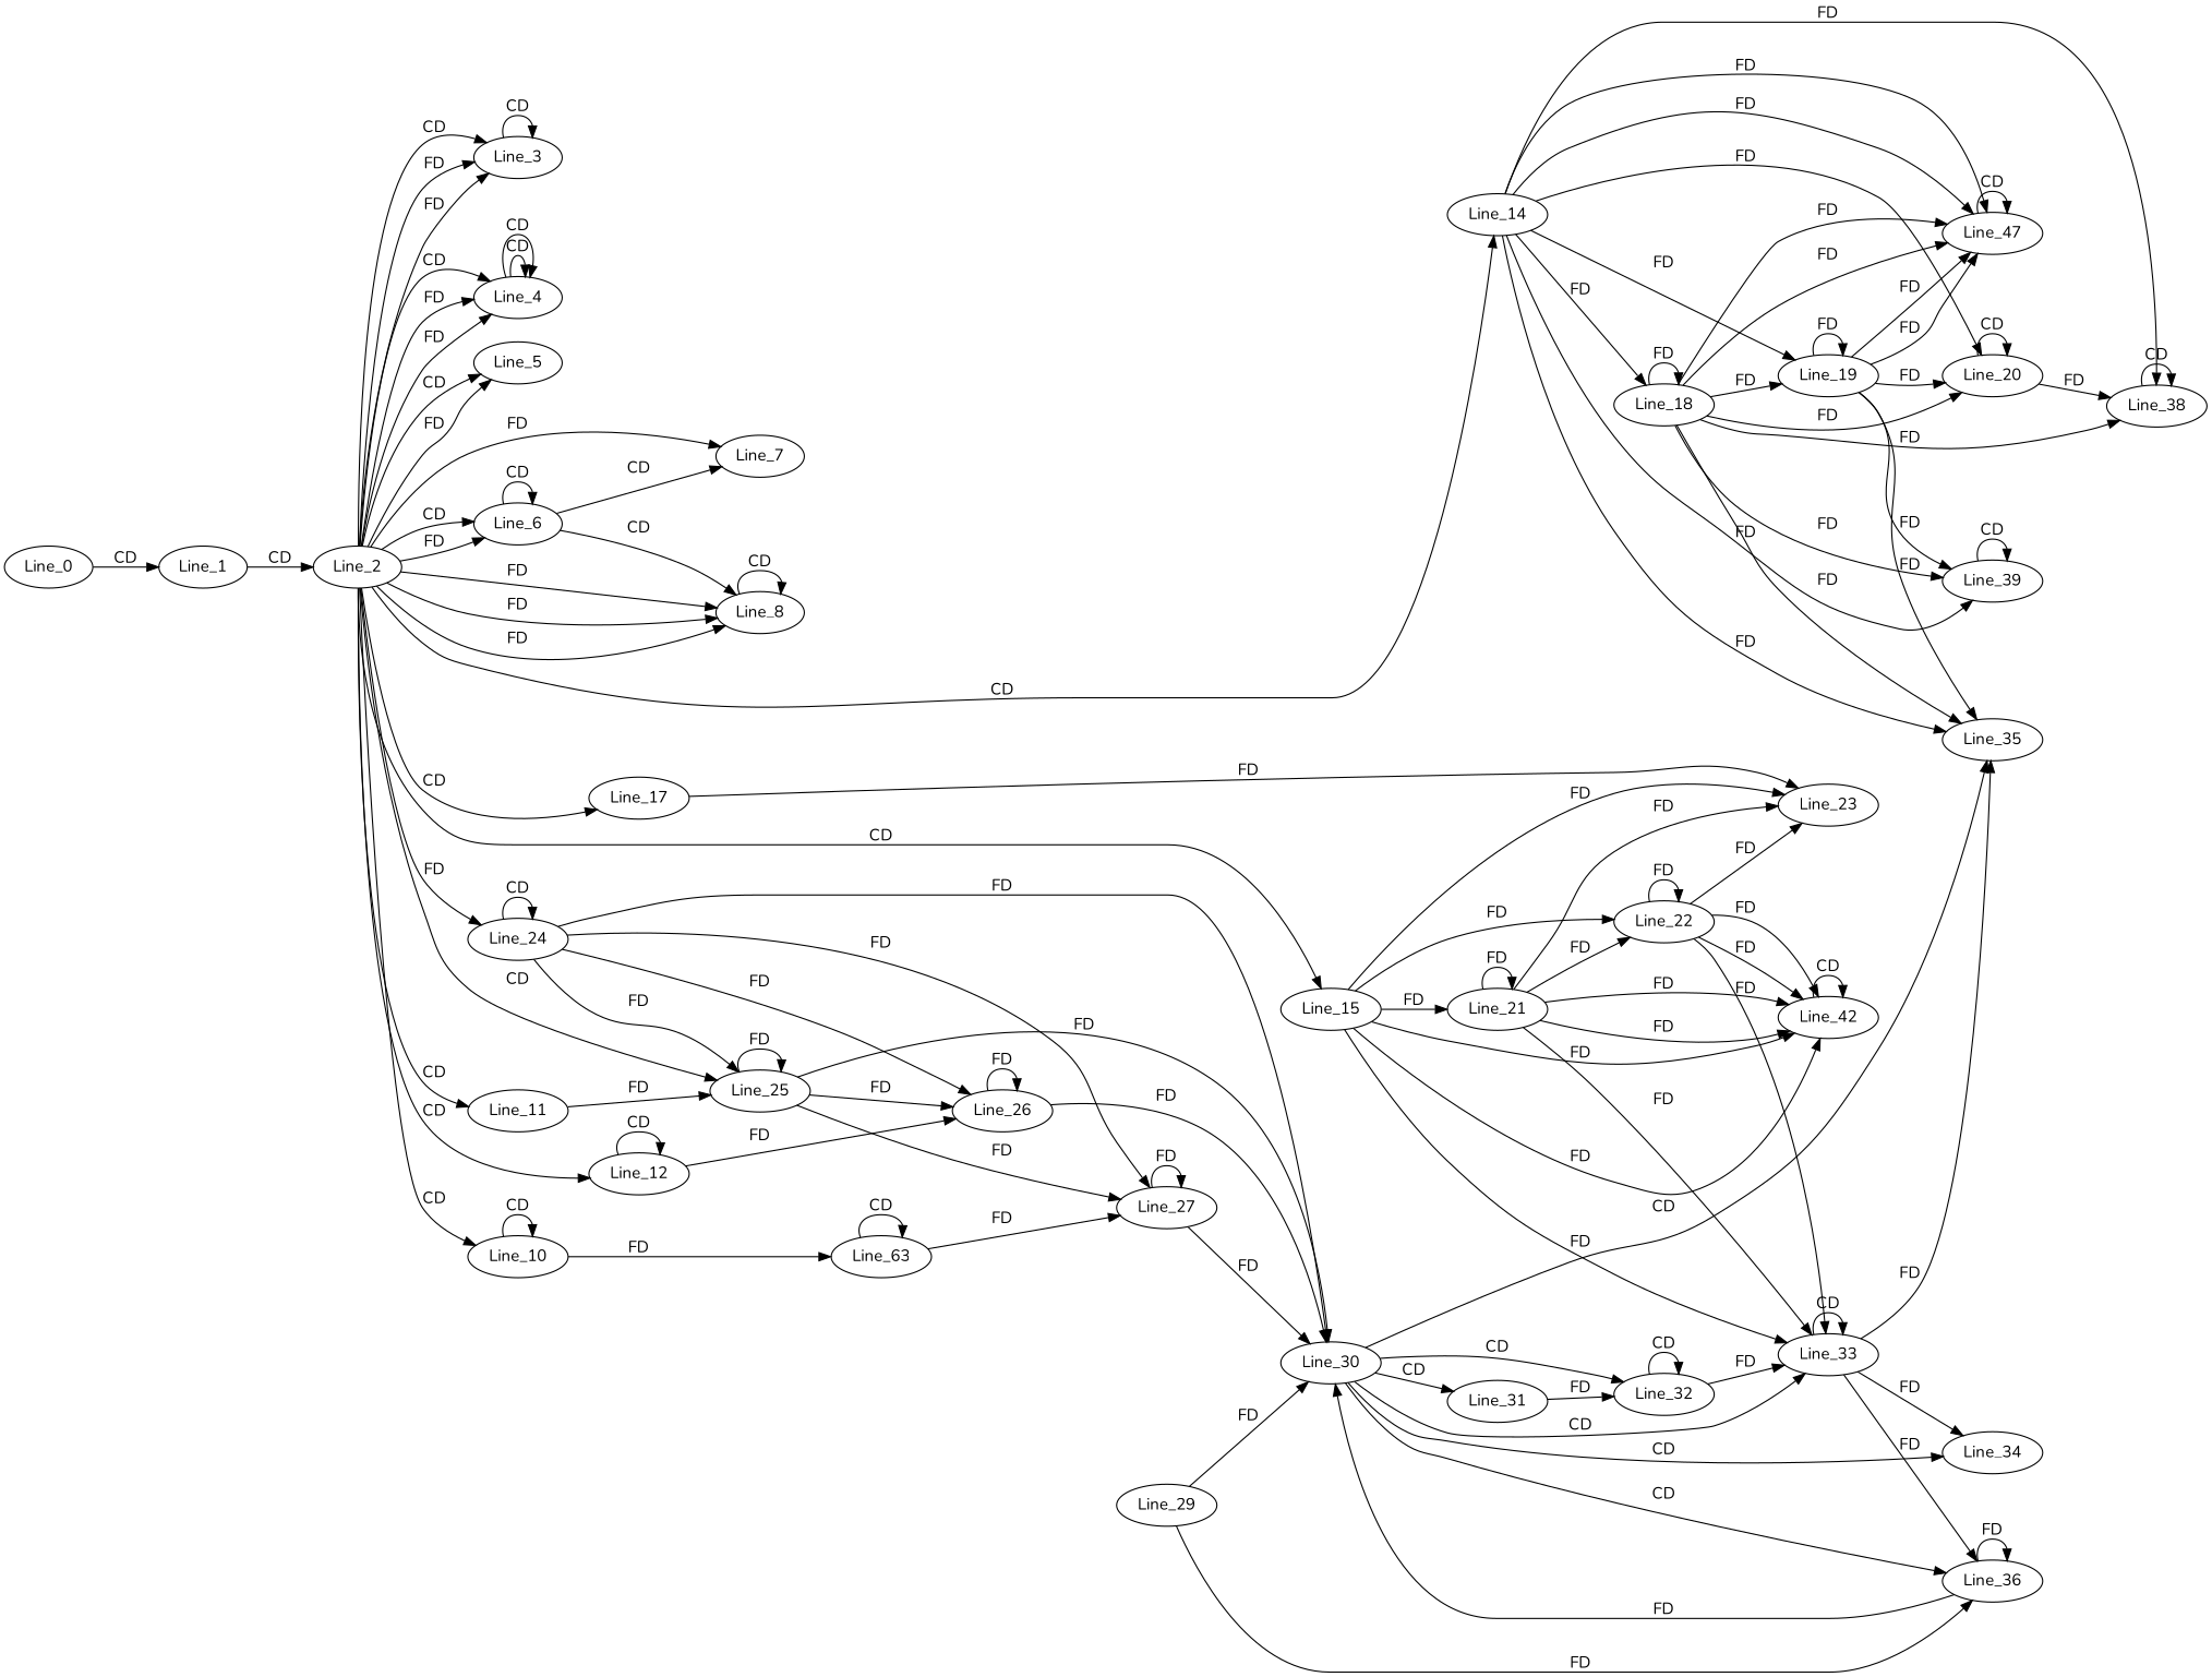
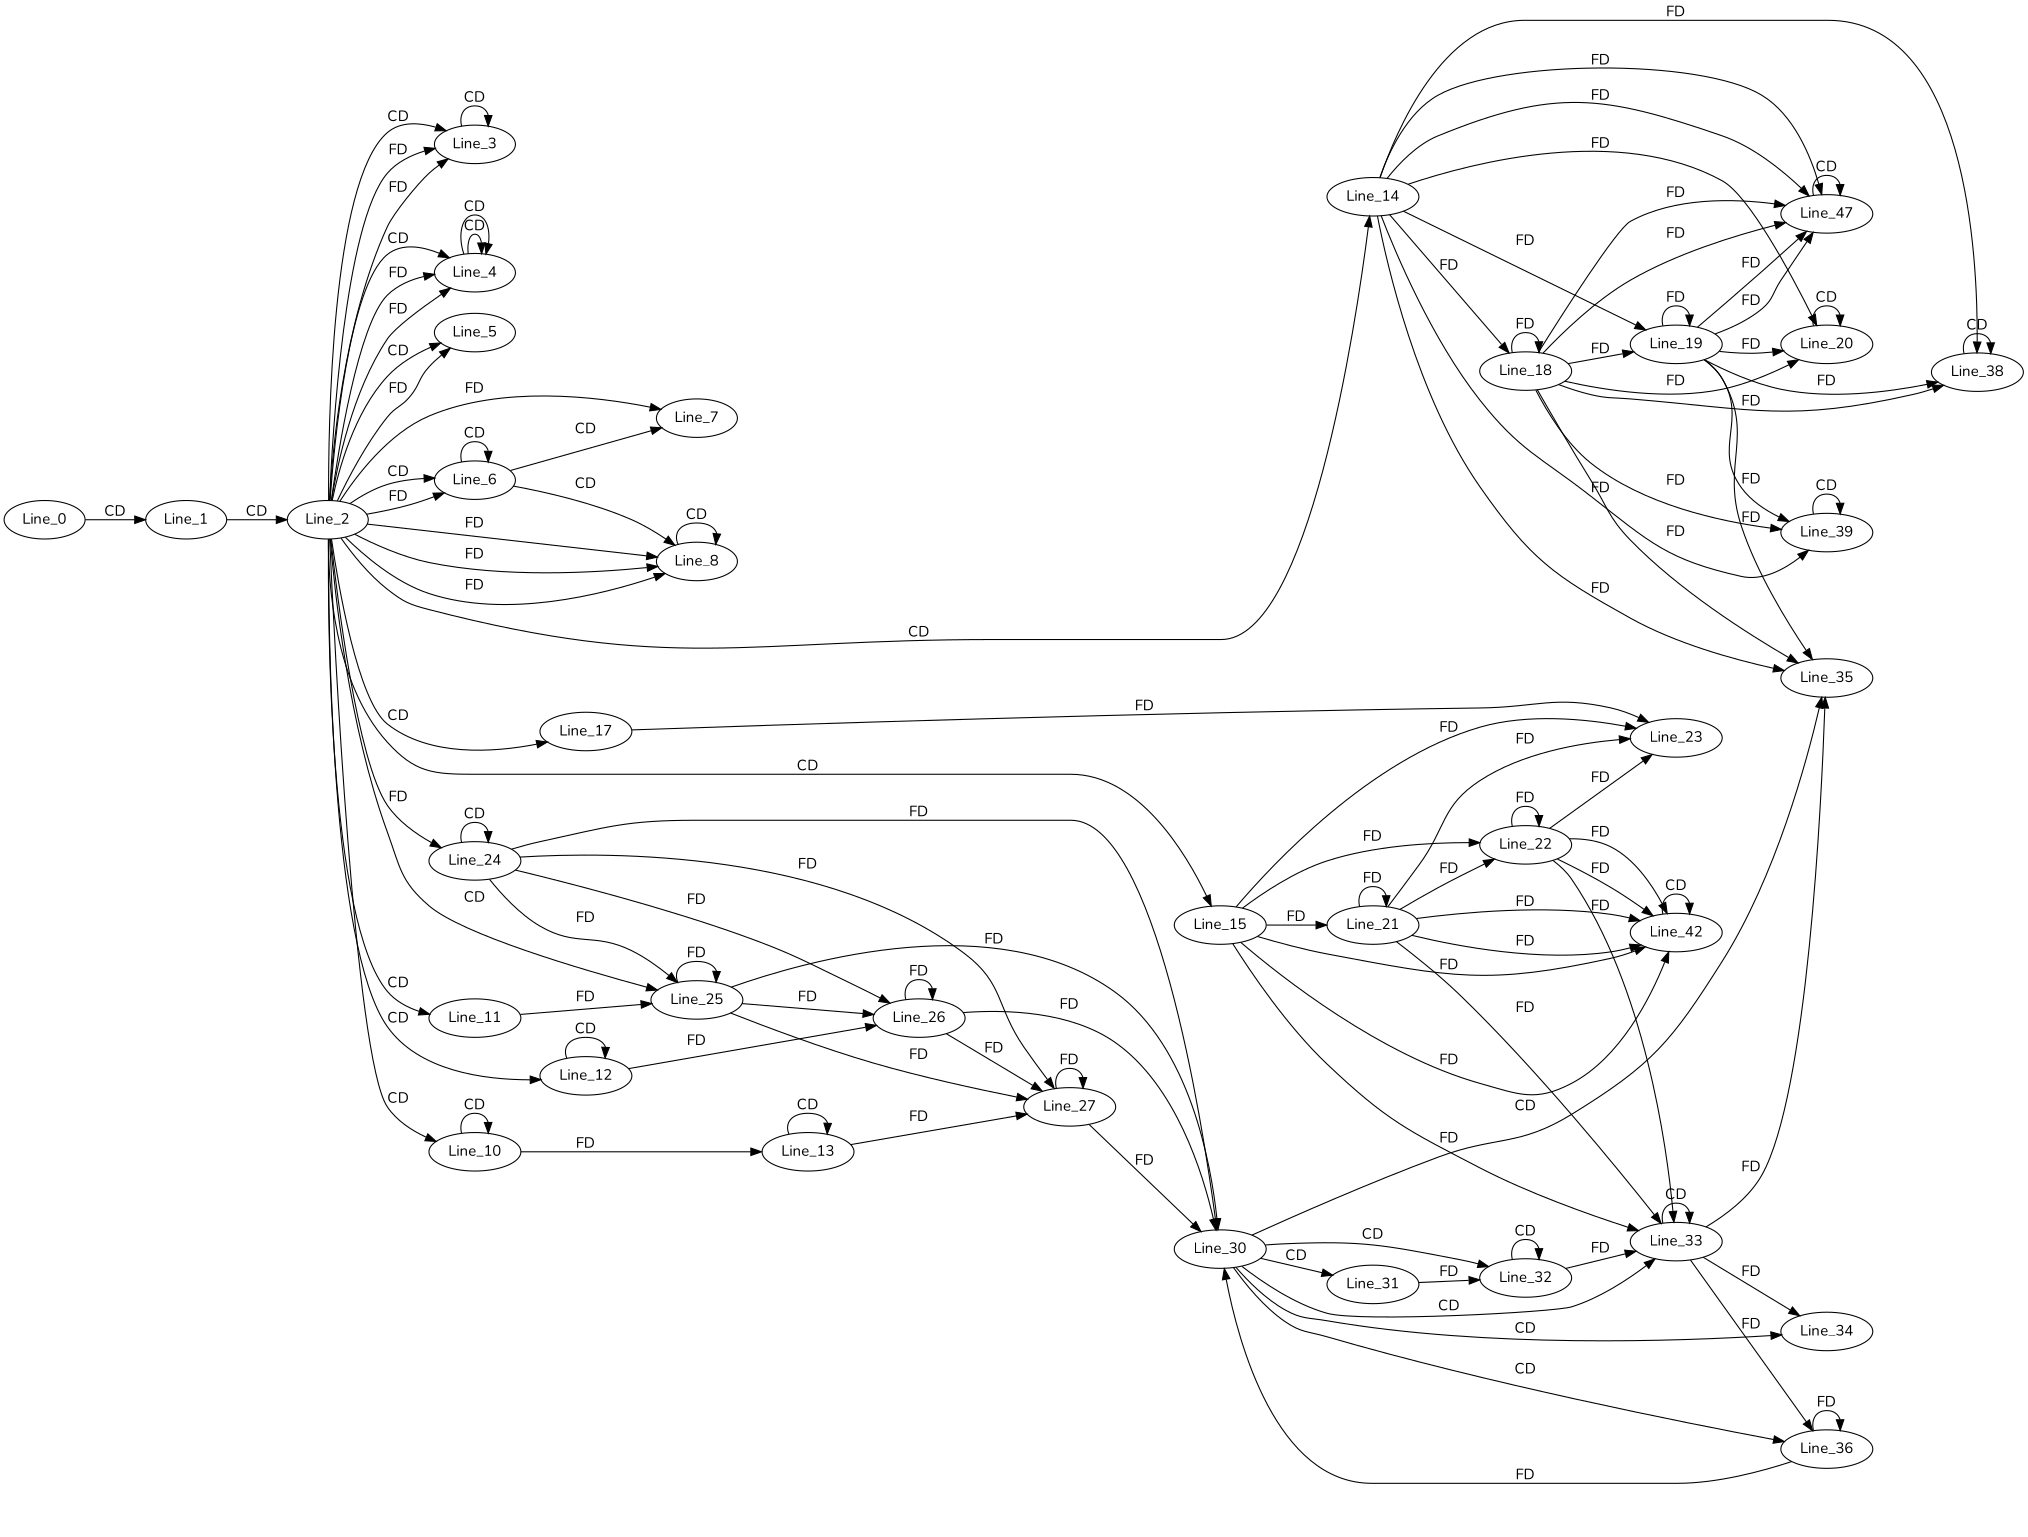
  digraph {
    fontname=Nunito
    rankdir=LR
    node [fontname=Nunito]
    edge [fontname=Nunito]
    Line_0
    Line_1
    Line_2
    Line_3
    Line_4
    Line_5
    Line_6
    Line_7
    Line_8
    Line_10
    Line_11
    Line_12
    Line_14
    Line_15
    Line_17
    Line_24
    Line_25
-   Line_13 [label=Line_63]
+   Line_13
    Line_26
    Line_27
    Line_18
    Line_19
    Line_20
    Line_35
    Line_38
    Line_39
    Line_47
    Line_23
    Line_21
    Line_22
    Line_33
    Line_42
    Line_30
    Line_36
    Line_34
    Line_31
    Line_32
-   Line_29
    Line_0 -> Line_1 [label=CD]
    Line_1 -> Line_2 [label=CD]
    Line_2 -> Line_3 [label=CD]
    Line_2 -> Line_3 [label=FD]
    Line_2 -> Line_3 [label=FD]
    Line_2 -> Line_4 [label=CD]
    Line_2 -> Line_4 [label=FD]
    Line_2 -> Line_4 [label=FD]
    Line_2 -> Line_5 [label=CD]
    Line_2 -> Line_5 [label=FD]
    Line_2 -> Line_6 [label=CD]
    Line_2 -> Line_6 [label=FD]
    Line_2 -> Line_7 [label=FD]
    Line_2 -> Line_8 [label=FD]
    Line_2 -> Line_8 [label=FD]
    Line_2 -> Line_8 [label=FD]
    Line_2 -> Line_10 [label=CD]
    Line_2 -> Line_11 [label=CD]
    Line_2 -> Line_12 [label=CD]
    Line_2 -> Line_14 [label=CD]
    Line_2 -> Line_15 [label=CD]
    Line_2 -> Line_17 [label=CD]
    Line_2 -> Line_24 [label=FD]
    Line_2 -> Line_25 [label=CD]
    Line_3 -> Line_3 [label=CD]
    Line_4 -> Line_4 [label=CD]
    Line_4 -> Line_4 [label=CD]
    Line_6 -> Line_6 [label=CD]
    Line_6 -> Line_7 [label=CD]
    Line_6 -> Line_8 [label=CD]
    Line_8 -> Line_8 [label=CD]
    Line_10 -> Line_10 [label=CD]
    Line_10 -> Line_13 [label=FD]
    Line_11 -> Line_25 [label=FD]
    Line_12 -> Line_12 [label=CD]
    Line_12 -> Line_26 [label=FD]
    Line_14 -> Line_18 [label=FD]
    Line_14 -> Line_19 [label=FD]
    Line_14 -> Line_20 [label=FD]
    Line_14 -> Line_35 [label=FD]
    Line_14 -> Line_38 [label=FD]
    Line_14 -> Line_39 [label=FD]
    Line_14 -> Line_47 [label=FD]
    Line_14 -> Line_47 [label=FD]
    Line_15 -> Line_23 [label=FD]
    Line_15 -> Line_21 [label=FD]
    Line_15 -> Line_22 [label=FD]
    Line_15 -> Line_33 [label=FD]
    Line_15 -> Line_42 [label=FD]
    Line_15 -> Line_42 [label=FD]
    Line_17 -> Line_23 [label=FD]
    Line_24 -> Line_24 [label=CD]
    Line_24 -> Line_25 [label=FD]
    Line_24 -> Line_26 [label=FD]
    Line_24 -> Line_27 [label=FD]
    Line_24 -> Line_30 [label=FD]
    Line_25 -> Line_25 [label=FD]
    Line_25 -> Line_26 [label=FD]
    Line_25 -> Line_27 [label=FD]
    Line_25 -> Line_30 [label=FD]
    Line_13 -> Line_13 [label=CD]
    Line_13 -> Line_27 [label=FD]
    Line_26 -> Line_26 [label=FD]
+   Line_26 -> Line_27 [label=FD]
    Line_26 -> Line_30 [label=FD]
    Line_27 -> Line_27 [label=FD]
    Line_27 -> Line_30 [label=FD]
    Line_18 -> Line_18 [label=FD]
    Line_18 -> Line_19 [label=FD]
    Line_18 -> Line_20 [label=FD]
    Line_18 -> Line_35 [label=FD]
    Line_18 -> Line_38 [label=FD]
    Line_18 -> Line_39 [label=FD]
    Line_18 -> Line_47 [label=FD]
    Line_18 -> Line_47 [label=FD]
    Line_19 -> Line_19 [label=FD]
    Line_19 -> Line_20 [label=FD]
    Line_19 -> Line_35 [label=FD]
-   Line_20 -> Line_38 [label=FD]
+   Line_19 -> Line_38 [label=FD]
    Line_19 -> Line_39 [label=FD]
    Line_19 -> Line_47 [label=FD]
    Line_19 -> Line_47 [label=FD]
    Line_20 -> Line_20 [label=CD]
    Line_38 -> Line_38 [label=CD]
    Line_39 -> Line_39 [label=CD]
    Line_47 -> Line_47 [label=CD]
    Line_21 -> Line_23 [label=FD]
    Line_21 -> Line_21 [label=FD]
    Line_21 -> Line_22 [label=FD]
    Line_21 -> Line_33 [label=FD]
    Line_21 -> Line_42 [label=FD]
    Line_21 -> Line_42 [label=FD]
    Line_22 -> Line_23 [label=FD]
    Line_22 -> Line_22 [label=FD]
    Line_22 -> Line_33 [label=FD]
    Line_22 -> Line_42 [label=FD]
    Line_22 -> Line_42 [label=FD]
    Line_33 -> Line_35 [label=FD]
    Line_33 -> Line_33 [label=CD]
    Line_33 -> Line_36 [label=FD]
    Line_33 -> Line_34 [label=FD]
    Line_42 -> Line_42 [label=CD]
    Line_30 -> Line_35 [label=CD]
    Line_30 -> Line_33 [label=CD]
    Line_30 -> Line_36 [label=CD]
    Line_30 -> Line_34 [label=CD]
    Line_30 -> Line_31 [label=CD]
    Line_30 -> Line_32 [label=CD]
    Line_36 -> Line_30 [label=FD]
    Line_36 -> Line_36 [label=FD]
    Line_31 -> Line_32 [label=FD]
    Line_32 -> Line_33 [label=FD]
    Line_32 -> Line_32 [label=CD]
-   Line_29 -> Line_30 [label=FD]
-   Line_29 -> Line_36 [label=FD]
  }
